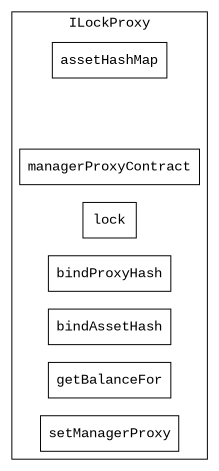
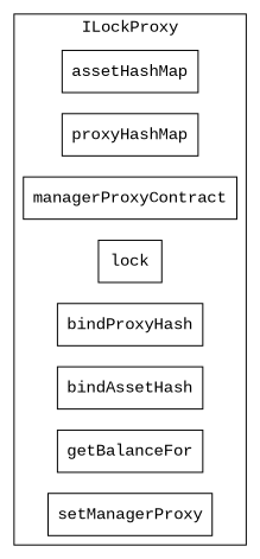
  strict digraph {
    rankdir=LR
    fontname="Liberation Mono"
    node [shape=box fontname="Liberation Mono"]
    n1 [label=assetHashMap]
+   n2 [label=proxyHashMap]
    n3 [label=managerProxyContract]
    n4 [label=lock]
    n5 [label=bindProxyHash]
    n6 [label=bindAssetHash]
    n7 [label=getBalanceFor]
    n8 [label=setManagerProxy]
    subgraph cluster_1 {
      label=ILockProxy
      n1
+     n2
      n3
      n4
      n5
      n6
      n7
      n8
    }
    subgraph cluster_2 {
      label="[Solidity]"
    }
  }
